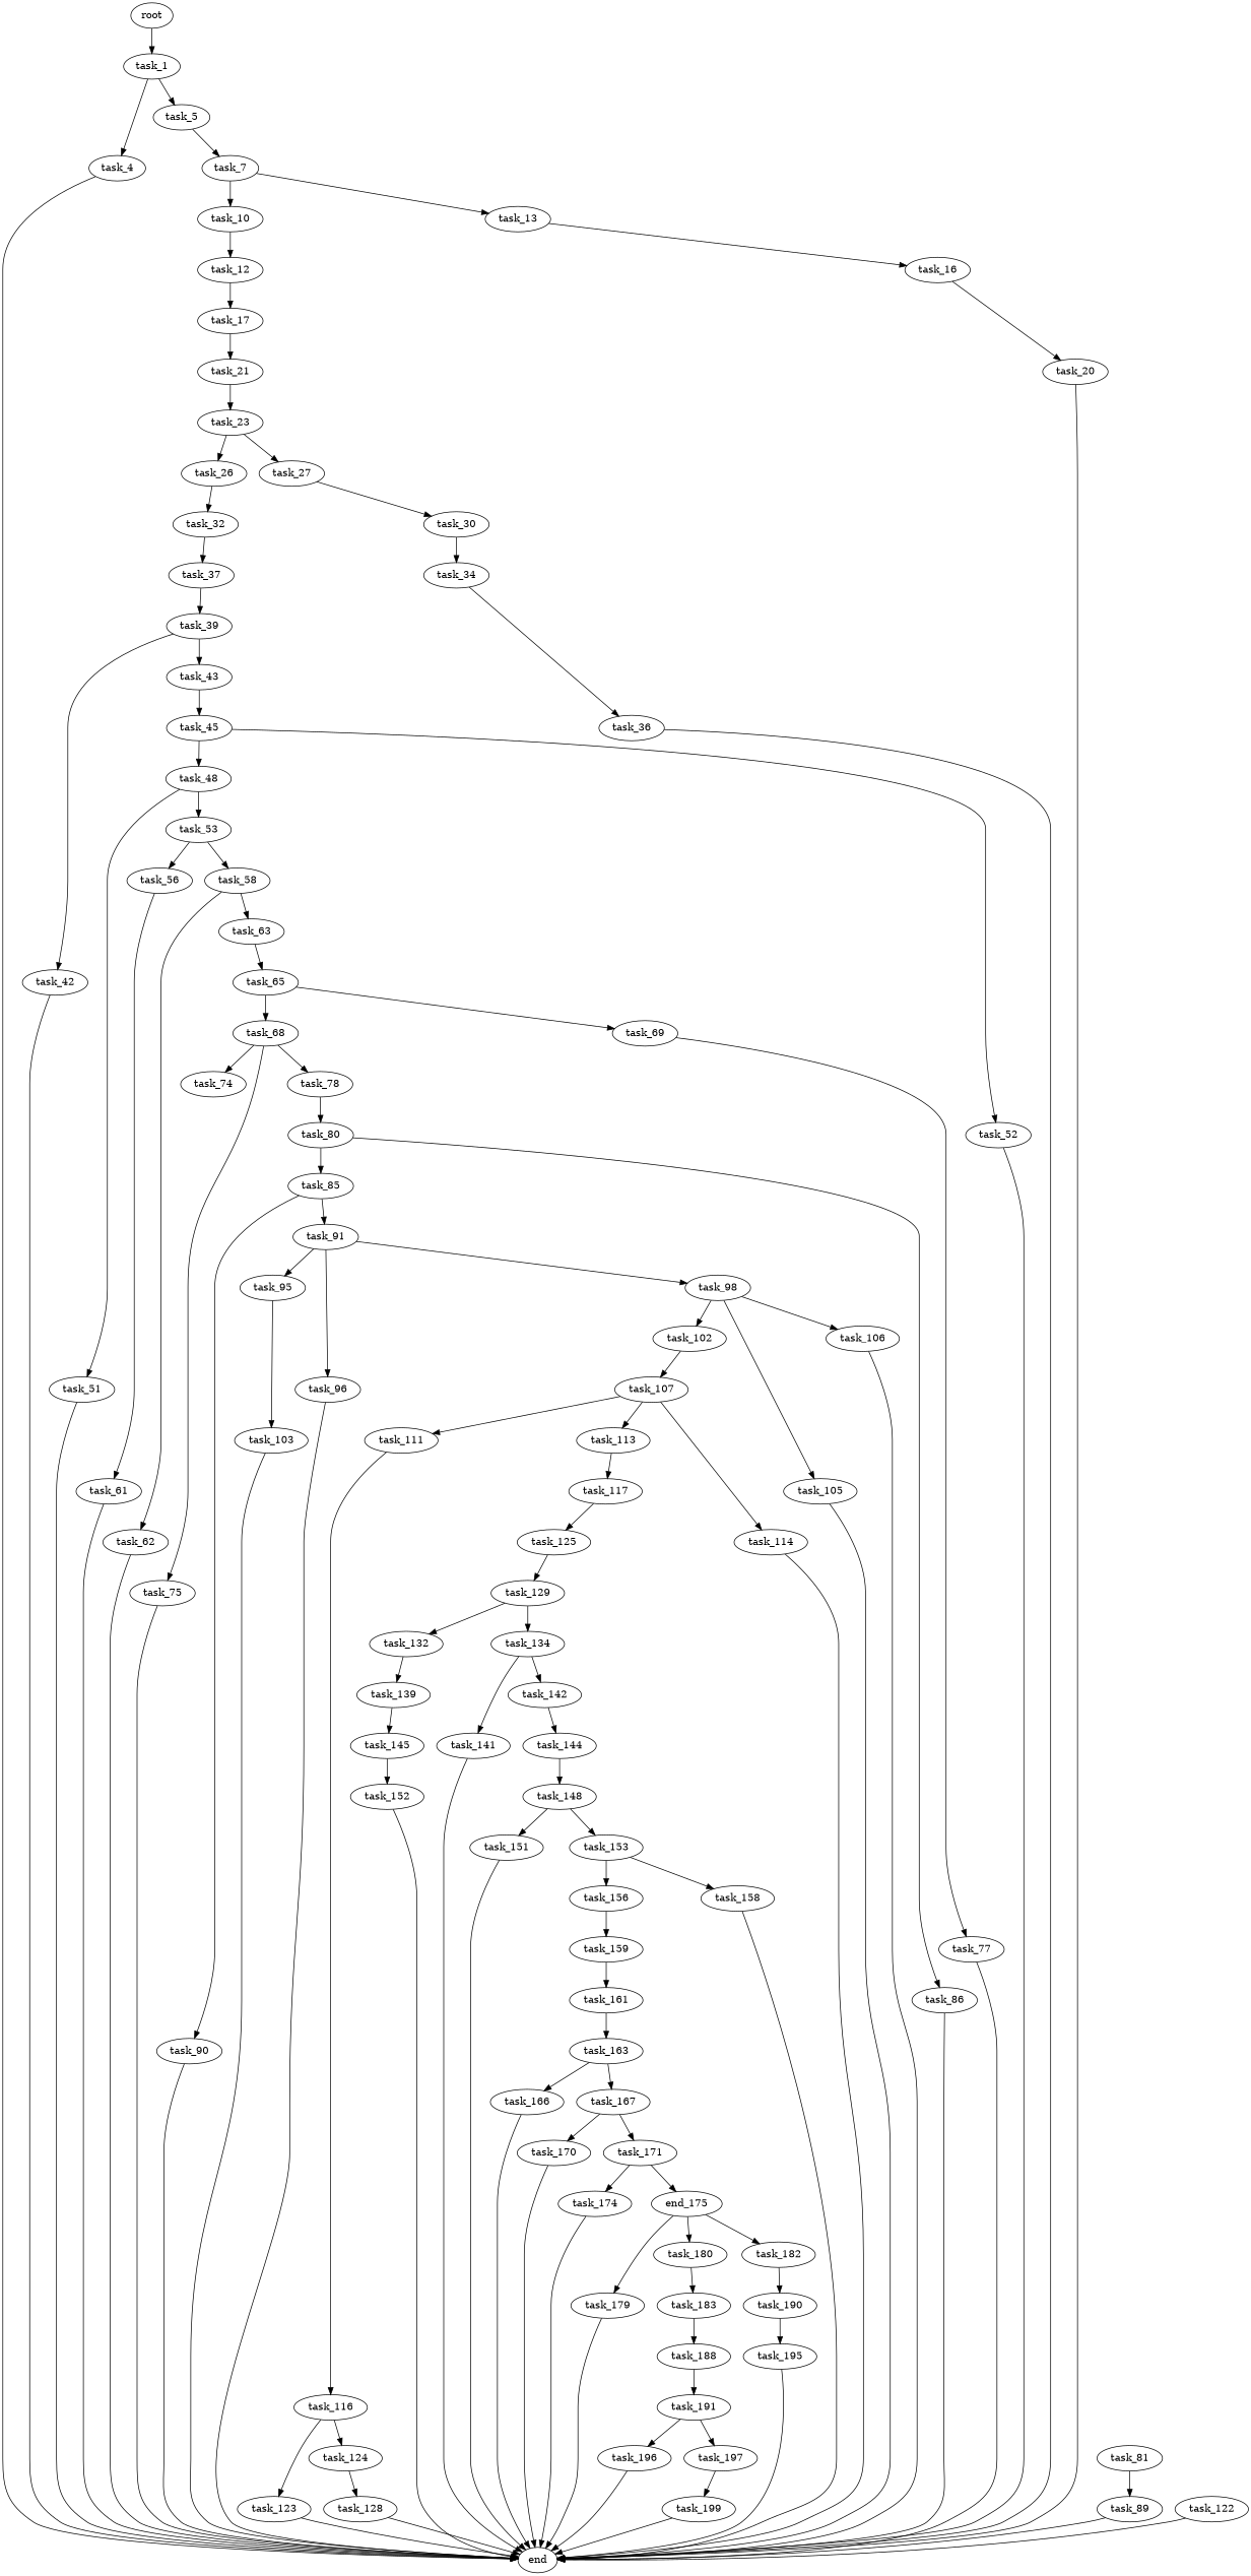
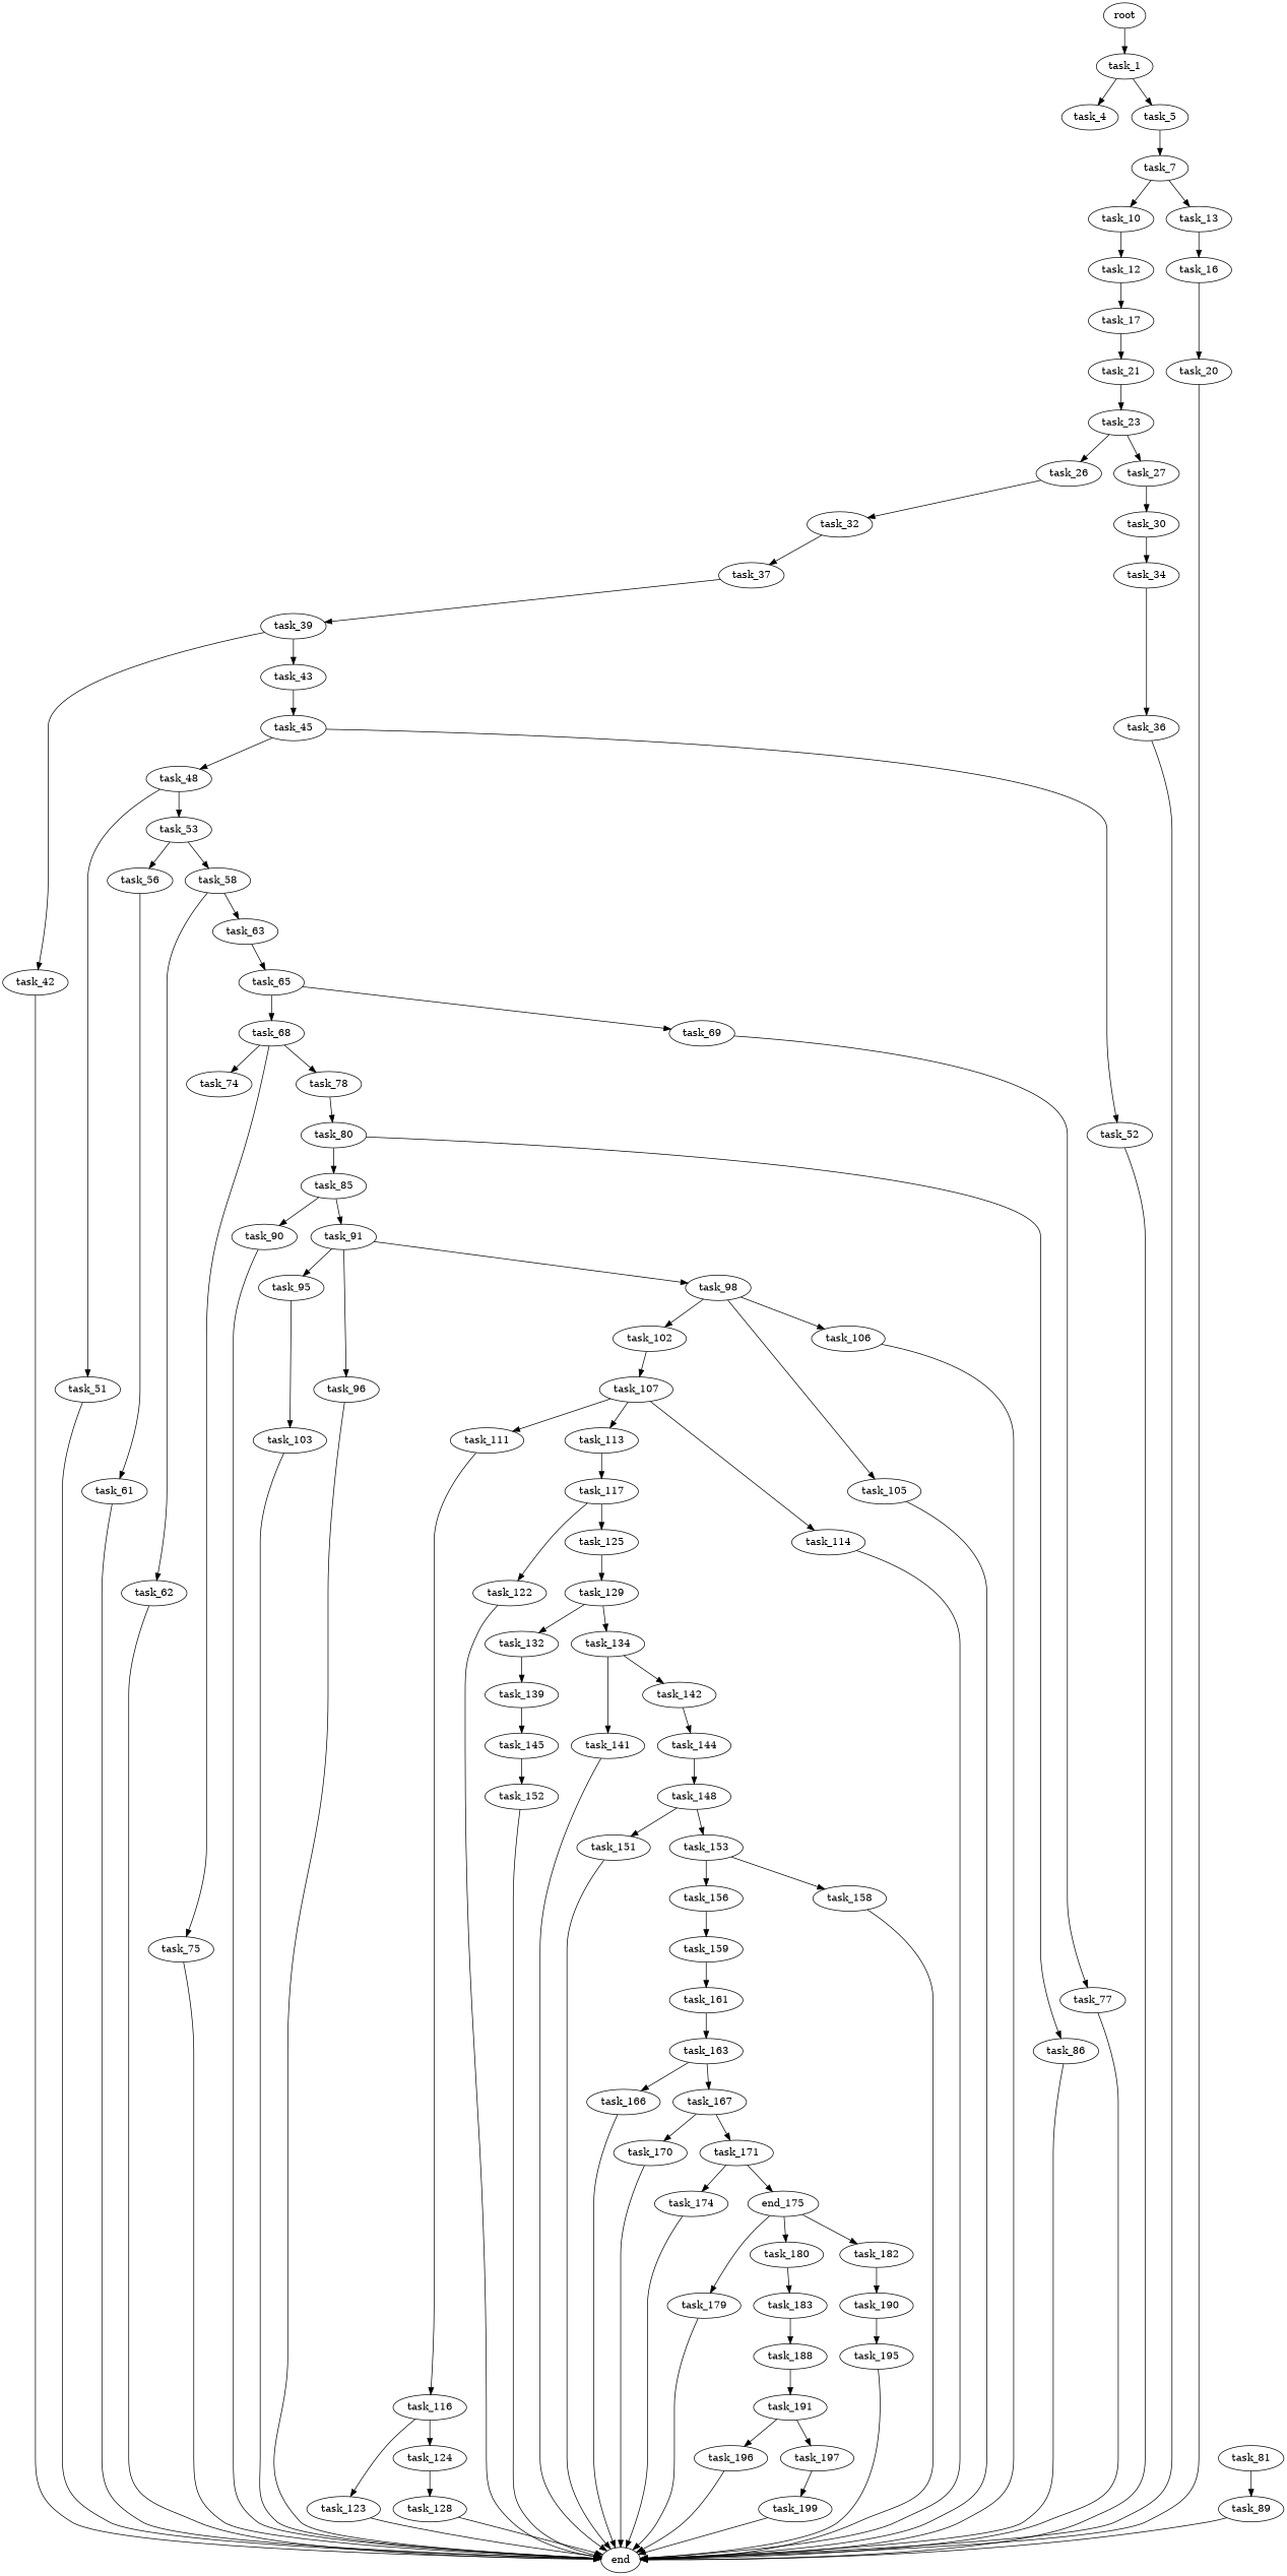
  digraph {
    root
    task_1
    task_4
    task_5
    end
    task_7
    task_10
    task_13
    task_12
    task_16
    task_17
    task_21
    task_20
    task_23
    task_26
    task_27
    task_32
    task_30
    task_37
    task_34
    task_36
    task_39
    task_42
    task_43
    task_45
    task_48
    task_52
    task_51
    task_53
    task_56
    task_58
    task_61
    task_62
    task_63
    task_65
    task_68
    task_69
    task_74
    task_75
    task_78
    task_77
    task_80
    task_81
    task_89
    task_85
    task_86
    task_90
    task_91
    task_95
    task_96
    task_98
    task_103
    task_102
    task_105
    task_106
    task_107
    task_111
    task_113
    task_114
    task_116
    task_117
    task_123
    task_124
    task_122
    task_125
    task_128
    task_129
    task_132
    task_134
    task_139
    task_141
    task_142
    task_145
    task_144
    task_152
    task_148
    task_151
    task_153
    task_156
    task_158
    task_159
    task_161
    task_163
    task_166
    task_167
    task_170
    task_171
    task_174
    n89 [label=end_175]
    task_179
    task_180
    task_182
    task_183
    task_190
    task_188
    task_195
    task_191
    task_196
    task_197
    task_199
    root -> task_1
    task_1 -> task_4
    task_1 -> task_5
-   task_4 -> end
    task_5 -> task_7
    task_7 -> task_10
    task_7 -> task_13
    task_10 -> task_12
    task_13 -> task_16
    task_12 -> task_17
    task_16 -> task_20
    task_17 -> task_21
    task_21 -> task_23
    task_20 -> end
    task_23 -> task_26
    task_23 -> task_27
    task_26 -> task_32
    task_27 -> task_30
    task_32 -> task_37
    task_30 -> task_34
    task_37 -> task_39
    task_34 -> task_36
    task_36 -> end
    task_39 -> task_42
    task_39 -> task_43
    task_42 -> end
    task_43 -> task_45
    task_45 -> task_48
    task_45 -> task_52
    task_48 -> task_51
    task_48 -> task_53
    task_52 -> end
    task_51 -> end
    task_53 -> task_56
    task_53 -> task_58
    task_56 -> task_61
    task_58 -> task_62
    task_58 -> task_63
    task_61 -> end
    task_62 -> end
    task_63 -> task_65
    task_65 -> task_68
    task_65 -> task_69
    task_68 -> task_74
    task_68 -> task_75
    task_68 -> task_78
    task_69 -> task_77
    task_75 -> end
    task_78 -> task_80
    task_77 -> end
    task_80 -> task_85
    task_80 -> task_86
    task_81 -> task_89
    task_89 -> end
    task_85 -> task_90
    task_85 -> task_91
    task_86 -> end
    task_90 -> end
    task_91 -> task_95
    task_91 -> task_96
    task_91 -> task_98
    task_95 -> task_103
    task_96 -> end
    task_98 -> task_102
    task_98 -> task_105
    task_98 -> task_106
    task_103 -> end
    task_102 -> task_107
    task_105 -> end
    task_106 -> end
    task_107 -> task_111
    task_107 -> task_113
    task_107 -> task_114
    task_111 -> task_116
    task_113 -> task_117
    task_114 -> end
    task_116 -> task_123
    task_116 -> task_124
+   task_117 -> task_122
    task_117 -> task_125
    task_123 -> end
    task_124 -> task_128
    task_122 -> end
    task_125 -> task_129
    task_128 -> end
    task_129 -> task_132
    task_129 -> task_134
    task_132 -> task_139
    task_134 -> task_141
    task_134 -> task_142
    task_139 -> task_145
    task_141 -> end
    task_142 -> task_144
    task_145 -> task_152
    task_144 -> task_148
    task_152 -> end
    task_148 -> task_151
    task_148 -> task_153
    task_151 -> end
    task_153 -> task_156
    task_153 -> task_158
    task_156 -> task_159
    task_158 -> end
    task_159 -> task_161
    task_161 -> task_163
    task_163 -> task_166
    task_163 -> task_167
    task_166 -> end
    task_167 -> task_170
    task_167 -> task_171
    task_170 -> end
    task_171 -> task_174
    task_171 -> n89
    task_174 -> end
    n89 -> task_179
    n89 -> task_180
    n89 -> task_182
    task_179 -> end
    task_180 -> task_183
    task_182 -> task_190
    task_183 -> task_188
    task_190 -> task_195
    task_188 -> task_191
    task_195 -> end
    task_191 -> task_196
    task_191 -> task_197
    task_196 -> end
    task_197 -> task_199
    task_199 -> end
  }
